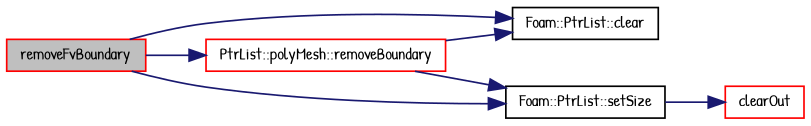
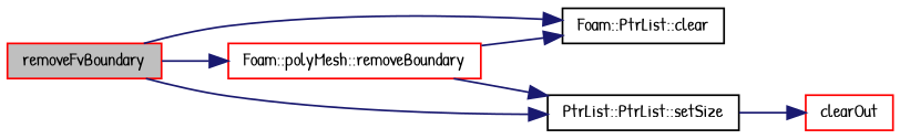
  digraph {
    fontname="Patrick Hand"
    rankdir=LR
    node [color=red fontname="Patrick Hand" fontsize=10 shape=record]
    edge [color=midnightblue fontname="Patrick Hand" fontsize=10 labelfontname=FreeSans labelfontsize=10 style=solid]
    n1 [fillcolor=grey75 fontcolor=black height=0.2 label=removeFvBoundary style=filled width=0.4]
    n2 [color=black height=0.2 label="Foam::PtrList::clear" width=0.4]
-   n3 [height=0.2 label="PtrList::polyMesh::removeBoundary" width=0.4]
-   n4 [color=black height=0.2 label="Foam::PtrList::setSize" width=0.4]
+   n3 [height=0.2 label="Foam::polyMesh::removeBoundary" width=0.4]
+   n4 [color=black height=0.2 label="PtrList::PtrList::setSize" width=0.4]
    n5 [height=0.2 label=clearOut width=0.4]
    n1 -> n2
    n1 -> n3
    n1 -> n4
    n3 -> n2
    n3 -> n4
    n4 -> n5
  }
